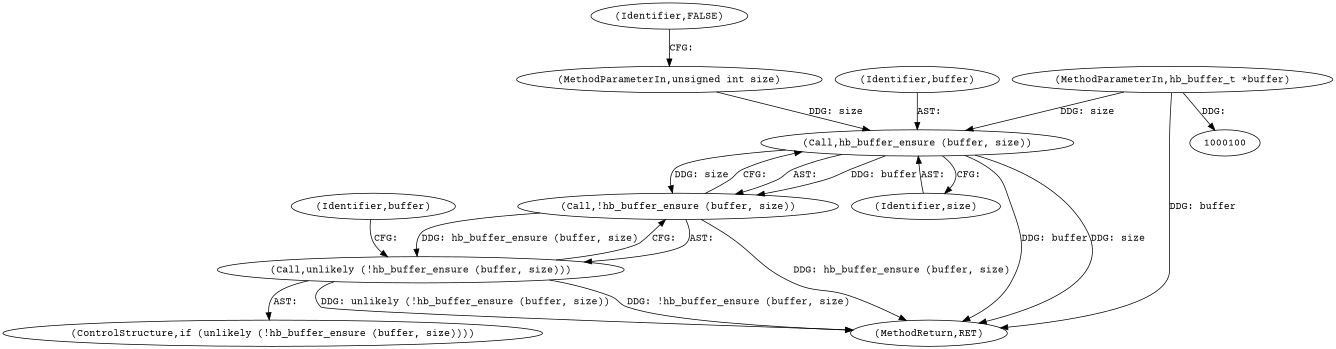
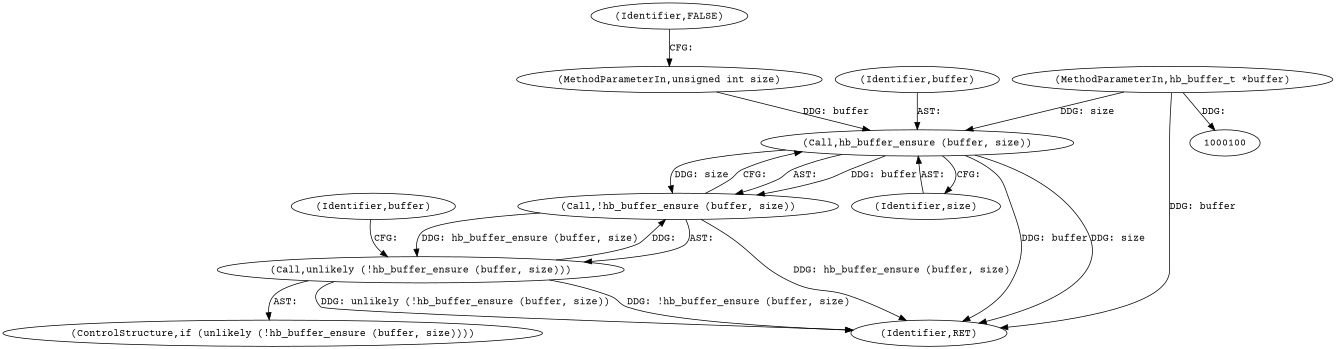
  digraph {
    fontname="Courier Prime"
    node [fontname="Courier Prime"]
    edge [fontname="Courier Prime"]
    n1 [label="(MethodParameterIn,hb_buffer_t *buffer)"]
    n2 [label="(Call,hb_buffer_ensure (buffer, size))"]
-   n3 [label="(MethodReturn,RET)"]
+   n3 [label="(Identifier,RET)"]
    1000100
    n5 [label="(Call,!hb_buffer_ensure (buffer, size))"]
    n6 [label="(Identifier,size)"]
    n7 [label="(Call,unlikely (!hb_buffer_ensure (buffer, size)))"]
    n8 [label="(ControlStructure,if (unlikely (!hb_buffer_ensure (buffer, size))))"]
    n9 [label="(Identifier,buffer)"]
    n10 [label="(MethodParameterIn,unsigned int size)"]
    n11 [label="(Identifier,buffer)"]
    n12 [label="(Identifier,FALSE)"]
    n1 -> n2 [label="DDG: size"]
    n1 -> n3 [label="DDG: buffer"]
    n1 -> 1000100 [label="DDG: "]
    n2 -> n3 [label="DDG: buffer"]
    n2 -> n3 [label="DDG: size"]
    n2 -> n5 [label="AST: "]
    n2 -> n5 [label="DDG: buffer"]
    n2 -> n5 [label="DDG: size"]
    n2 -> n6 [label="CFG: "]
    n5 -> n2 [label="CFG: "]
    n5 -> n3 [label="DDG: hb_buffer_ensure (buffer, size)"]
    n5 -> n7 [label="AST: "]
    n5 -> n7 [label="DDG: hb_buffer_ensure (buffer, size)"]
    n6 -> n2 [label="AST: "]
    n7 -> n3 [label="DDG: unlikely (!hb_buffer_ensure (buffer, size))"]
    n7 -> n3 [label="DDG: !hb_buffer_ensure (buffer, size)"]
-   n7 -> n5 [label="CFG: "]
+   n7 -> n5 [label="DDG: "]
    n7 -> n8 [label="AST: "]
    n9 -> n7 [label="CFG: "]
-   n10 -> n2 [label="DDG: size"]
+   n10 -> n2 [label="DDG: buffer"]
    n11 -> n2 [label="AST: "]
    n12 -> n10 [label="CFG: "]
  }
